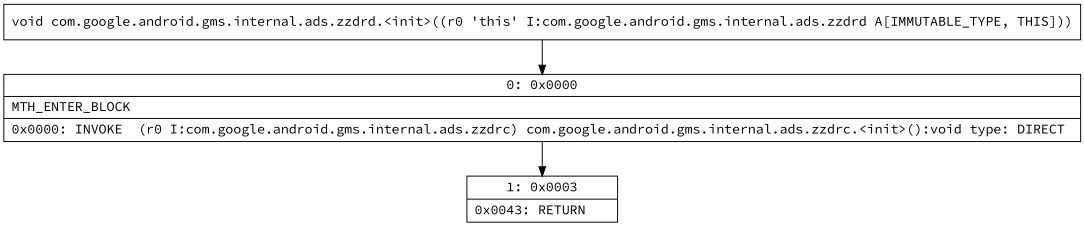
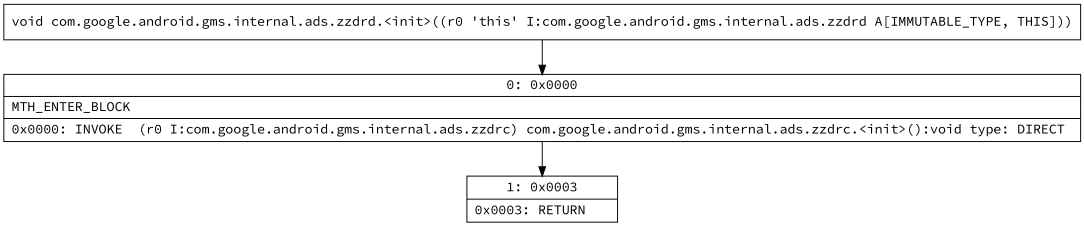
  digraph {
    fontname="Source Code Pro"
    node [shape=record fontname="Source Code Pro"]
    edge [fontname="Source Code Pro"]
    n1 [label="{0\:\ 0x0000|MTH_ENTER_BLOCK\l|0x0000: INVOKE  (r0 I:com.google.android.gms.internal.ads.zzdrc) com.google.android.gms.internal.ads.zzdrc.\<init\>():void type: DIRECT \l}"]
-   n2 [label="{1\:\ 0x0003|0x0043: RETURN   \l}"]
+   n2 [label="{1\:\ 0x0003|0x0003: RETURN   \l}"]
    n3 [label="{void com.google.android.gms.internal.ads.zzdrd.\<init\>((r0 'this' I:com.google.android.gms.internal.ads.zzdrd A[IMMUTABLE_TYPE, THIS])) }"]
    n1 -> n2
    n3 -> n1
  }
